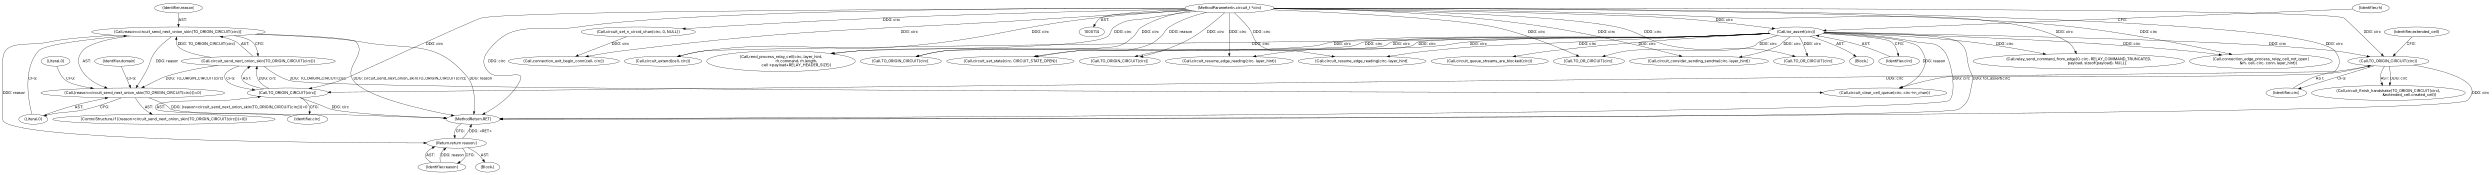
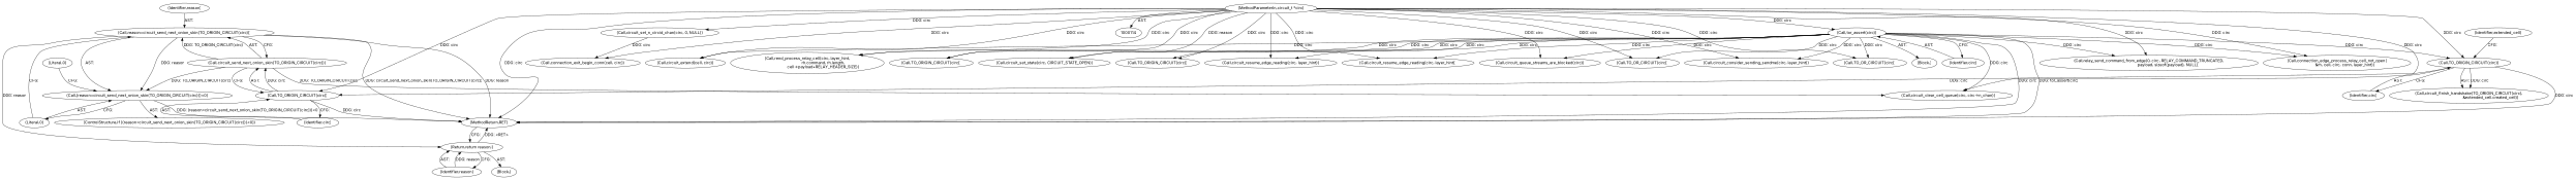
  digraph {
    fontname=Inter
    node [fontname=Inter]
    edge [fontname=Inter]
    n1 [label="(Call,reason=circuit_send_next_onion_skin(TO_ORIGIN_CIRCUIT(circ)))"]
    n2 [label="(Call,circuit_send_next_onion_skin(TO_ORIGIN_CIRCUIT(circ)))"]
    n3 [label="(Call,(reason=circuit_send_next_onion_skin(TO_ORIGIN_CIRCUIT(circ)))<0)"]
    n4 [label="(Return,return reason;)"]
    n5 [label="(MethodReturn,RET)"]
    n6 [label="(Call,TO_ORIGIN_CIRCUIT(circ))"]
    n7 [label="(Call,circuit_clear_cell_queue(circ, circ->n_chan))"]
    n8 [label="(ControlStructure,if ((reason=circuit_send_next_onion_skin(TO_ORIGIN_CIRCUIT(circ)))<0))"]
    n9 [label="(Literal,0)"]
    n10 [label="(Identifier,reason)"]
    n11 [label="(Block,)"]
    n12 [label="(Identifier,circ)"]
    n13 [label="(Call,TO_ORIGIN_CIRCUIT(circ))"]
    n14 [label="(Identifier,circ)"]
    n15 [label="(Call,circuit_finish_handshake(TO_ORIGIN_CIRCUIT(circ),\n                                         &extended_cell.created_cell))"]
    n16 [label="(Call,tor_assert(circ))"]
    n17 [label="(Call,TO_ORIGIN_CIRCUIT(circ))"]
    n18 [label="(Call,connection_edge_process_relay_cell_not_open(\n               &rh, cell, circ, conn, layer_hint))"]
    n19 [label="(Call,rend_process_relay_cell(circ, layer_hint,\n                              rh.command, rh.length,\n                              cell->payload+RELAY_HEADER_SIZE))"]
    n20 [label="(Call,relay_send_command_from_edge(0, circ, RELAY_COMMAND_TRUNCATED,\n                                     payload, sizeof(payload), NULL))"]
    n21 [label="(Call,circuit_queue_streams_are_blocked(circ))"]
    n22 [label="(Call,TO_OR_CIRCUIT(circ))"]
    n23 [label="(Block,)"]
    n24 [label="(Identifier,circ)"]
    n25 [label="(Call,circuit_extend(cell, circ))"]
    n26 [label="(Call,TO_ORIGIN_CIRCUIT(circ))"]
    n27 [label="(Call,circuit_consider_sending_sendme(circ, layer_hint))"]
    n28 [label="(Call,circuit_resume_edge_reading(circ, layer_hint))"]
    n29 [label="(Call,circuit_set_state(circ, CIRCUIT_STATE_OPEN))"]
    n30 [label="(Call,TO_OR_CIRCUIT(circ))"]
    n31 [label="(Call,circuit_resume_edge_reading(circ, layer_hint))"]
    n32 [label="(Call,connection_exit_begin_conn(cell, circ))"]
    n33 [label="(MethodParameterIn,circuit_t *circ)"]
    n34 [label="(Call,circuit_set_n_circid_chan(circ, 0, NULL))"]
    1000114
    n36 [label="(Identifier,extended_cell)"]
-   n37 [label="(Identifier,domain)"]
    n38 [label="(Literal,0)"]
    n39 [label="(Identifier,reason)"]
-   n40 [label="(Identifier,rh)"]
    n1 -> n2 [label="CFG: "]
    n1 -> n3 [label="AST: "]
    n1 -> n3 [label="DDG: reason"]
    n1 -> n4 [label="DDG: reason"]
    n1 -> n5 [label="DDG: circuit_send_next_onion_skin(TO_ORIGIN_CIRCUIT(circ))"]
    n1 -> n5 [label="DDG: reason"]
    n2 -> n1 [label="AST: "]
    n2 -> n1 [label="DDG: TO_ORIGIN_CIRCUIT(circ)"]
    n2 -> n3 [label="DDG: TO_ORIGIN_CIRCUIT(circ)"]
    n2 -> n6 [label="CFG: "]
    n2 -> n7 [label="DDG: TO_ORIGIN_CIRCUIT(circ)"]
    n3 -> n5 [label="DDG: (reason=circuit_send_next_onion_skin(TO_ORIGIN_CIRCUIT(circ)))<0"]
    n3 -> n8 [label="AST: "]
    n3 -> n9 [label="CFG: "]
    n4 -> n5 [label="DDG: <RET>"]
    n4 -> n10 [label="CFG: "]
    n4 -> n11 [label="AST: "]
    n5 -> n4 [label="CFG: "]
    n6 -> n2 [label="AST: "]
    n6 -> n2 [label="DDG: circ"]
    n6 -> n5 [label="DDG: circ"]
    n6 -> n12 [label="CFG: "]
    n9 -> n1 [label="CFG: "]
    n9 -> n3 [label="AST: "]
    n10 -> n4 [label="AST: "]
    n10 -> n4 [label="DDG: reason"]
    n12 -> n6 [label="AST: "]
    n13 -> n5 [label="DDG: circ"]
    n13 -> n6 [label="DDG: circ"]
    n13 -> n14 [label="CFG: "]
    n13 -> n15 [label="AST: "]
    n13 -> n15 [label="DDG: circ"]
    n14 -> n13 [label="AST: "]
    n16 -> n5 [label="DDG: tor_assert(circ)"]
    n16 -> n5 [label="DDG: circ"]
-   n16 -> n7 [label="DDG: reason"]
+   n16 -> n7 [label="DDG: circ"]
    n16 -> n13 [label="DDG: circ"]
    n16 -> n17 [label="DDG: circ"]
    n16 -> n18 [label="DDG: circ"]
    n16 -> n19 [label="DDG: circ"]
    n16 -> n20 [label="DDG: circ"]
    n16 -> n21 [label="DDG: circ"]
    n16 -> n22 [label="DDG: circ"]
    n16 -> n23 [label="AST: "]
    n16 -> n24 [label="CFG: "]
    n16 -> n25 [label="DDG: circ"]
    n16 -> n26 [label="DDG: circ"]
    n16 -> n27 [label="DDG: circ"]
    n16 -> n28 [label="DDG: circ"]
    n16 -> n29 [label="DDG: circ"]
    n16 -> n30 [label="DDG: circ"]
    n16 -> n31 [label="DDG: circ"]
    n24 -> n16 [label="AST: "]
    n33 -> n5 [label="DDG: circ"]
    n33 -> n6 [label="DDG: circ"]
    n33 -> n7 [label="DDG: circ"]
    n33 -> n13 [label="DDG: circ"]
    n33 -> n16 [label="DDG: circ"]
    n33 -> n17 [label="DDG: circ"]
    n33 -> n18 [label="DDG: circ"]
    n33 -> n19 [label="DDG: circ"]
    n33 -> n20 [label="DDG: circ"]
+   n33 -> n21 [label="DDG: circ"]
    n33 -> n22 [label="DDG: circ"]
    n33 -> n25 [label="DDG: circ"]
    n33 -> n26 [label="DDG: circ"]
    n33 -> n27 [label="DDG: circ"]
    n33 -> n28 [label="DDG: circ"]
    n33 -> n29 [label="DDG: reason"]
    n33 -> n30 [label="DDG: circ"]
    n33 -> n31 [label="DDG: circ"]
    n33 -> n32 [label="DDG: circ"]
    n33 -> n34 [label="DDG: circ"]
    n33 -> 1000114 [label="AST: "]
    n34 -> n32 [label="DDG: circ"]
    n36 -> n13 [label="CFG: "]
-   n37 -> n3 [label="CFG: "]
    n38 -> n3 [label="CFG: "]
    n39 -> n1 [label="AST: "]
-   n40 -> n16 [label="CFG: "]
  }
